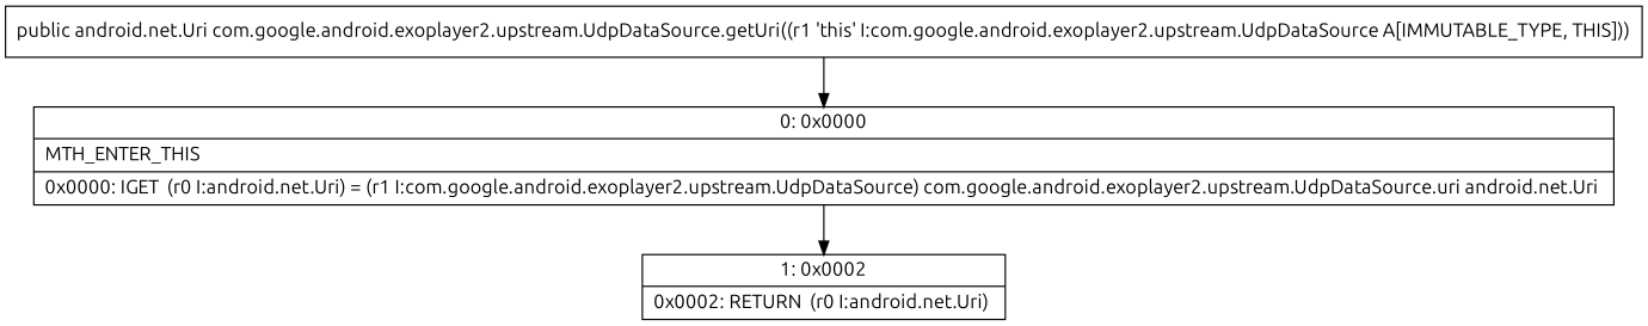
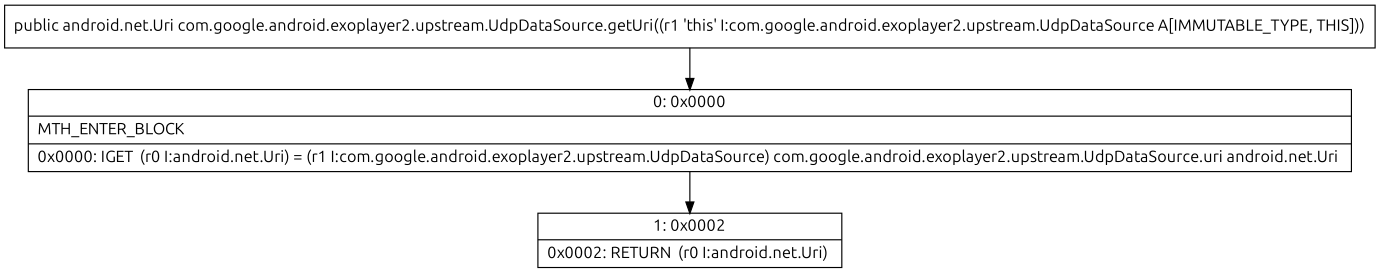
  digraph {
    fontname=Ubuntu
    node [shape=record fontname=Ubuntu]
    edge [fontname=Ubuntu]
-   n1 [label="{0\:\ 0x0000|MTH_ENTER_THIS\l|0x0000: IGET  (r0 I:android.net.Uri) = (r1 I:com.google.android.exoplayer2.upstream.UdpDataSource) com.google.android.exoplayer2.upstream.UdpDataSource.uri android.net.Uri \l}"]
+   n1 [label="{0\:\ 0x0000|MTH_ENTER_BLOCK\l|0x0000: IGET  (r0 I:android.net.Uri) = (r1 I:com.google.android.exoplayer2.upstream.UdpDataSource) com.google.android.exoplayer2.upstream.UdpDataSource.uri android.net.Uri \l}"]
    n2 [label="{1\:\ 0x0002|0x0002: RETURN  (r0 I:android.net.Uri) \l}"]
    n3 [label="{public android.net.Uri com.google.android.exoplayer2.upstream.UdpDataSource.getUri((r1 'this' I:com.google.android.exoplayer2.upstream.UdpDataSource A[IMMUTABLE_TYPE, THIS])) }"]
    n1 -> n2
    n3 -> n1
  }
